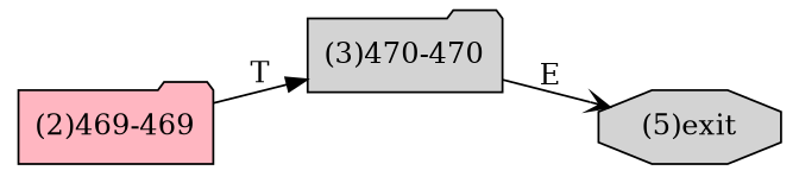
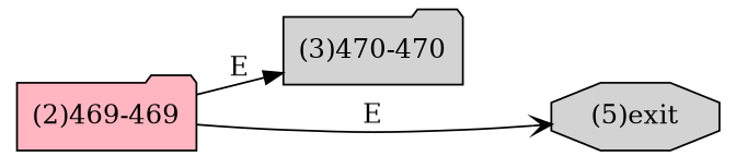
  digraph {
    rankdir=LR
    node [fillcolor=lightgrey shape=folder style=filled]
    n1 [fillcolor=lightpink label="(2)469-469"]
    n2 [label="(3)470-470"]
    n3 [label="(5)exit" shape=octagon]
-   n1 -> n2 [arrowhead=normal label=T]
-   n2 -> n3 [arrowhead=vee label=E]
+   n1 -> n2 [arrowhead=normal label=E]
+   n1 -> n3 [arrowhead=vee label=E]
  }
